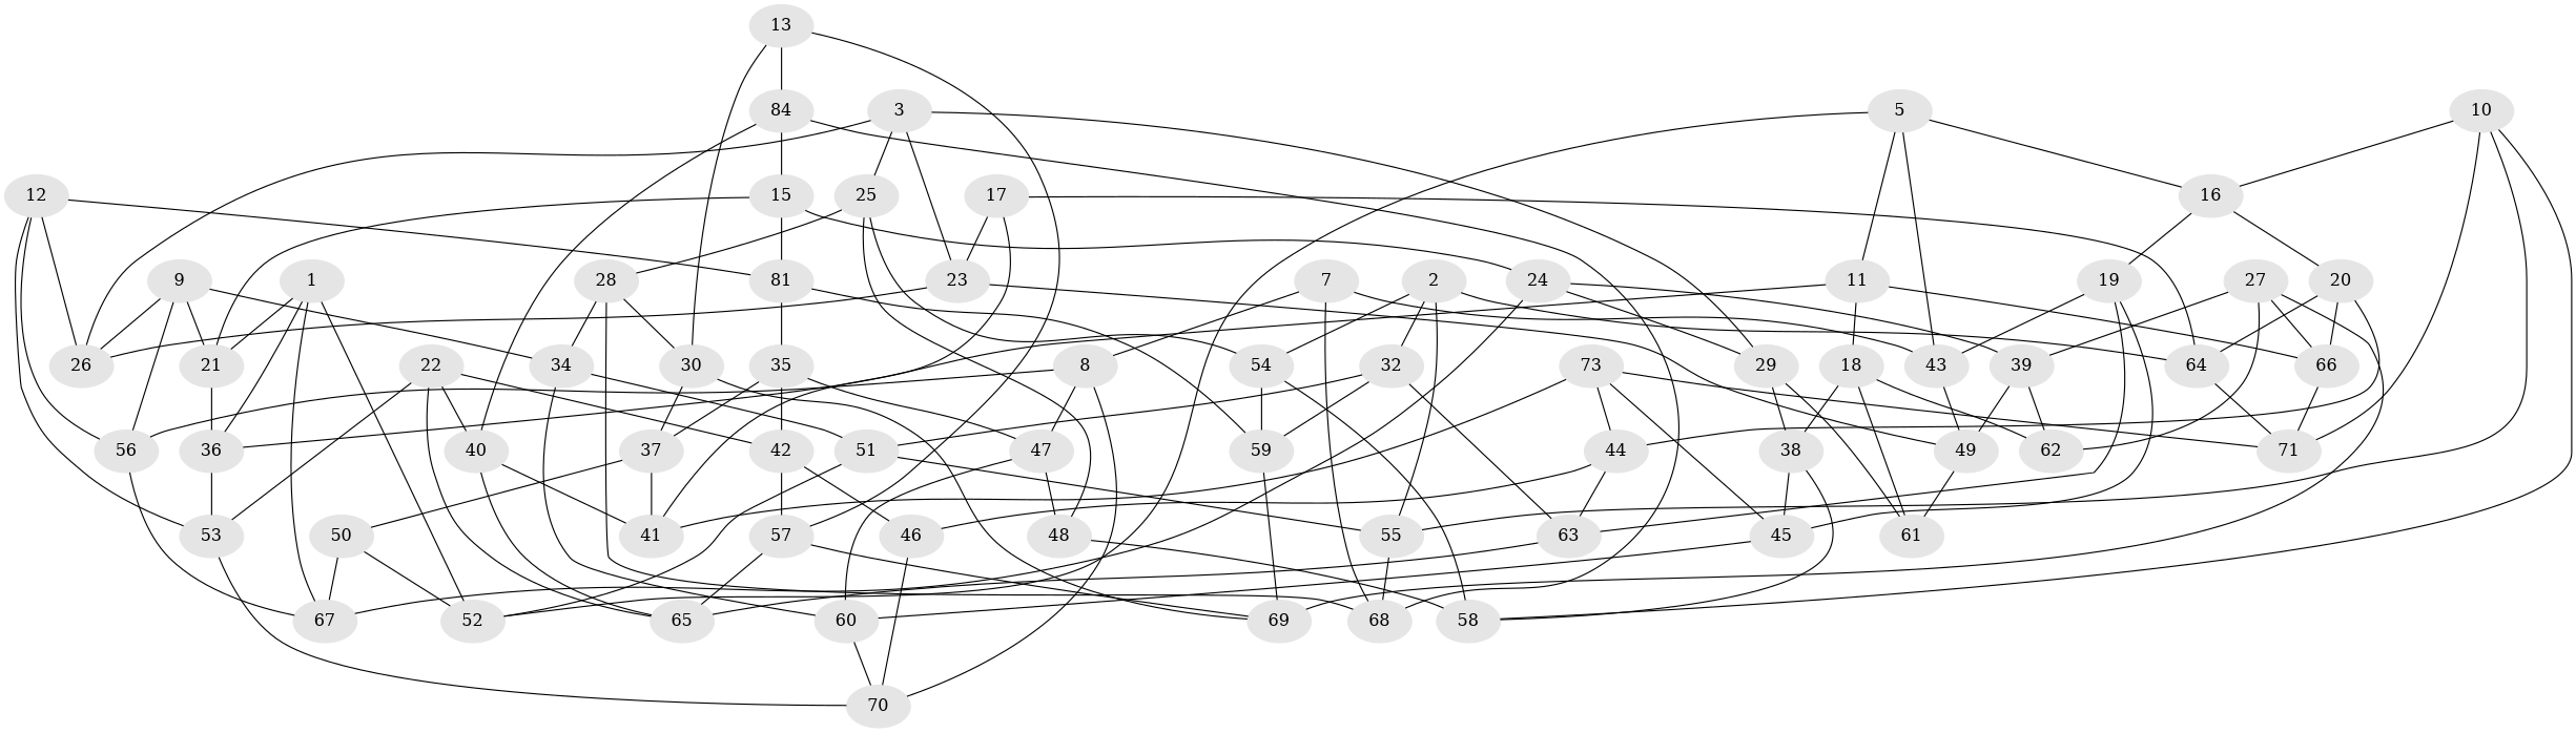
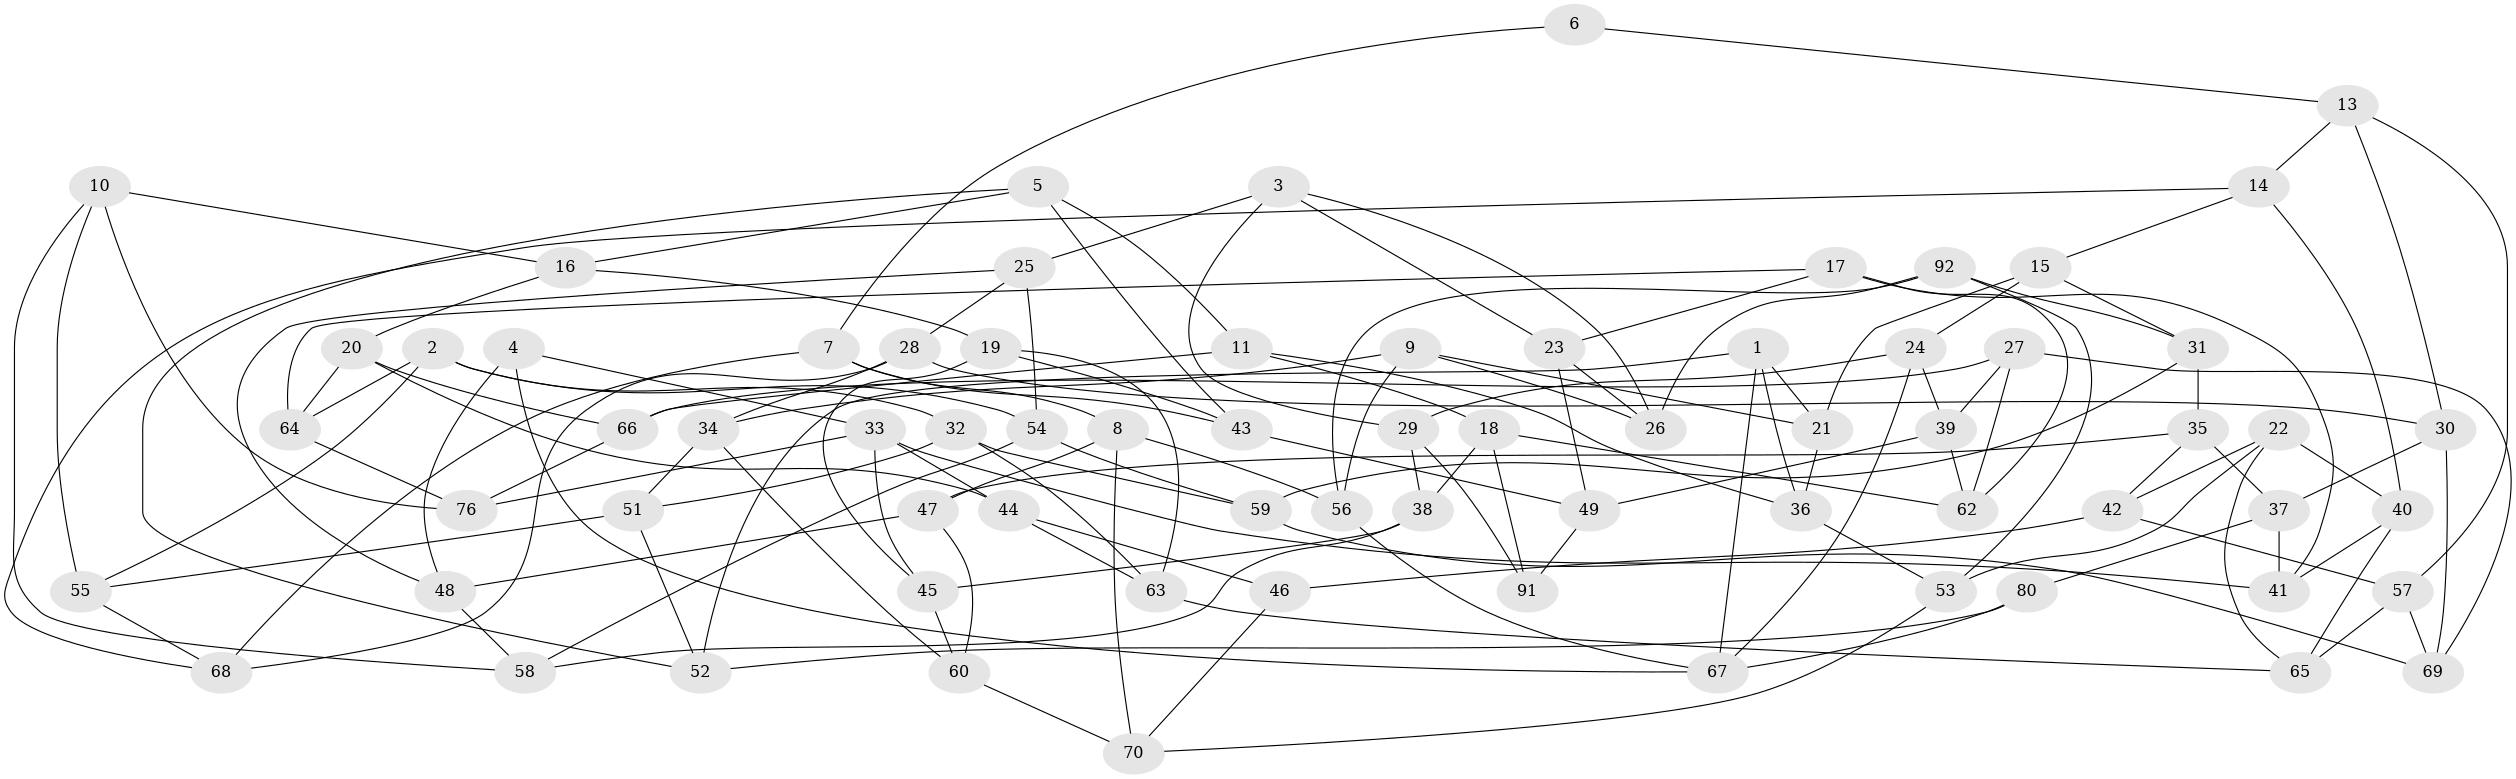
  graph {
    node [color=gray90 style=filled]
    1
    21
    36
    52
    67
    53
    2
    32
    54
    55
    64
    63
    59
    51
    58
    68
-   71
+   71 [label=76]
    3
    23
    25
    26
    29
    49
    48
    28
    38
-   61
-   33 [label=73]
+   61 [label=91]
+   4
+   33
    41
    45
    44
    5
    11
    16
    43
    18
    66
    19
    20
+   6
    7
    13
    8
-   14 [label=84]
+   14
    30
    57
    46
    70
-   50
+   50 [label=80]
    47
    56
    60
    9
    34
    10
    62
-   12
-   31 [label=81]
+   12 [label=92]
+   31
    35
    15
    40
    69
    37
    65
    24
    39
    17
    22
    42
    27
    1 -- 21
    1 -- 36
    1 -- 52
    1 -- 67
    21 -- 36
    36 -- 53
    53 -- 70
    2 -- 32
    2 -- 54
    2 -- 55
    2 -- 64
    32 -- 63
    32 -- 59
    32 -- 51
    54 -- 59
    54 -- 58
    55 -- 68
    64 -- 71
    63 -- 65
    59 -- 69
    51 -- 52
    51 -- 55
    3 -- 23
    3 -- 25
    3 -- 26
    3 -- 29
    23 -- 26
    23 -- 49
    25 -- 54
    25 -- 48
    25 -- 28
    29 -- 38
    29 -- 61
    49 -- 61
    48 -- 58
    28 -- 68
    28 -- 30
    28 -- 34
    38 -- 58
    38 -- 45
+   4 -- 67
+   4 -- 48
+   4 -- 33
    33 -- 71
    33 -- 41
    33 -- 45
    33 -- 44
    45 -- 60
    44 -- 63
    44 -- 46
    5 -- 52
    5 -- 11
    5 -- 16
    5 -- 43
    11 -- 36
    11 -- 18
    11 -- 66
    16 -- 19
    16 -- 20
    43 -- 49
    18 -- 38
    18 -- 61
    18 -- 62
    66 -- 71
    19 -- 63
    19 -- 45
    19 -- 43
    20 -- 64
    20 -- 44
    20 -- 66
+   6 -- 7
+   6 -- 13
    7 -- 68
    7 -- 43
    7 -- 8
    13 -- 14
    13 -- 30
    13 -- 57
    8 -- 70
    8 -- 47
    8 -- 56
    14 -- 68
    14 -- 15
    14 -- 40
    30 -- 69
    30 -- 37
    57 -- 69
    57 -- 65
    46 -- 70
    50 -- 52
    50 -- 67
    47 -- 48
    47 -- 60
    56 -- 67
    60 -- 70
    9 -- 21
    9 -- 26
    9 -- 56
    9 -- 34
    34 -- 51
    34 -- 60
    10 -- 55
    10 -- 58
    10 -- 71
    10 -- 16
    12 -- 53
    12 -- 26
    12 -- 56
    12 -- 31
    31 -- 59
    31 -- 35
    35 -- 47
    35 -- 37
    35 -- 42
    15 -- 21
    15 -- 31
    15 -- 24
    40 -- 41
    40 -- 65
    37 -- 41
    37 -- 50
    24 -- 67
    24 -- 29
    24 -- 39
    39 -- 49
    39 -- 62
    17 -- 64
    17 -- 23
    17 -- 41
+   17 -- 62
    22 -- 53
    22 -- 40
    22 -- 65
    22 -- 42
    42 -- 57
    42 -- 46
    27 -- 66
    27 -- 62
    27 -- 69
    27 -- 39
  }
